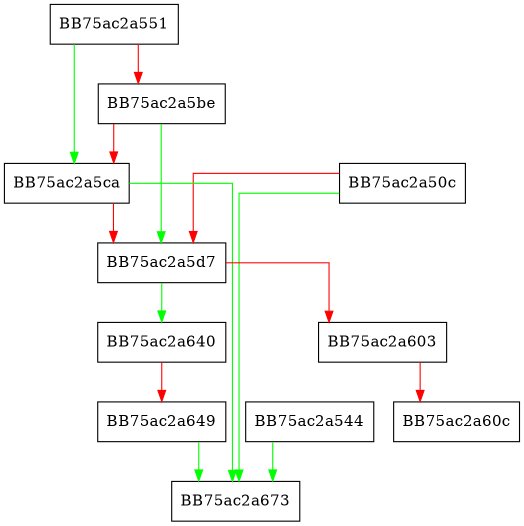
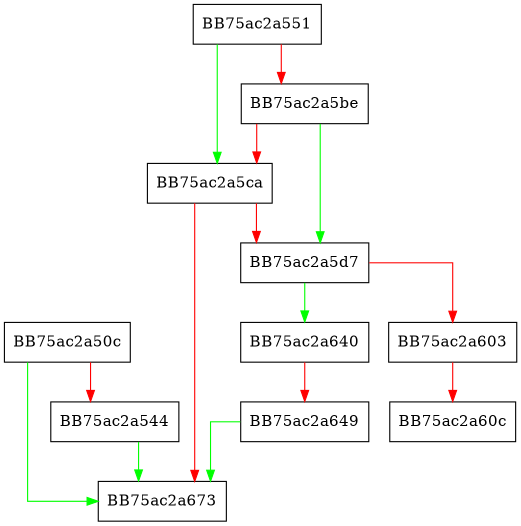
  digraph {
    splines=ortho
    node [shape=box]
    edge [color=green]
    BB75ac2a50c
    BB75ac2a673
    BB75ac2a544
    BB75ac2a551
    BB75ac2a5ca
    BB75ac2a5be
    BB75ac2a5d7
    BB75ac2a640
    BB75ac2a603
    BB75ac2a649
    BB75ac2a60c
    BB75ac2a50c -> BB75ac2a673
-   BB75ac2a50c -> BB75ac2a5d7 [color=red]
+   BB75ac2a50c -> BB75ac2a544 [color=red]
    BB75ac2a544 -> BB75ac2a673
    BB75ac2a551 -> BB75ac2a5ca
    BB75ac2a551 -> BB75ac2a5be [color=red]
-   BB75ac2a5ca -> BB75ac2a673
+   BB75ac2a5ca -> BB75ac2a673 [color=red]
    BB75ac2a5ca -> BB75ac2a5d7 [color=red]
    BB75ac2a5be -> BB75ac2a5ca [color=red]
    BB75ac2a5be -> BB75ac2a5d7
    BB75ac2a5d7 -> BB75ac2a640
    BB75ac2a5d7 -> BB75ac2a603 [color=red]
    BB75ac2a640 -> BB75ac2a649 [color=red]
    BB75ac2a603 -> BB75ac2a60c [color=red]
    BB75ac2a649 -> BB75ac2a673
  }
